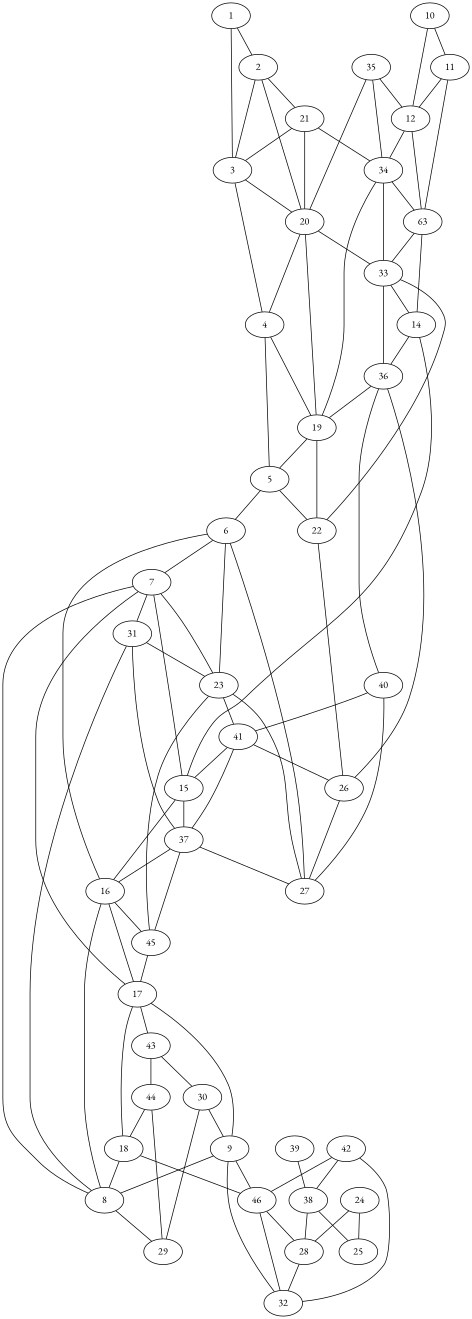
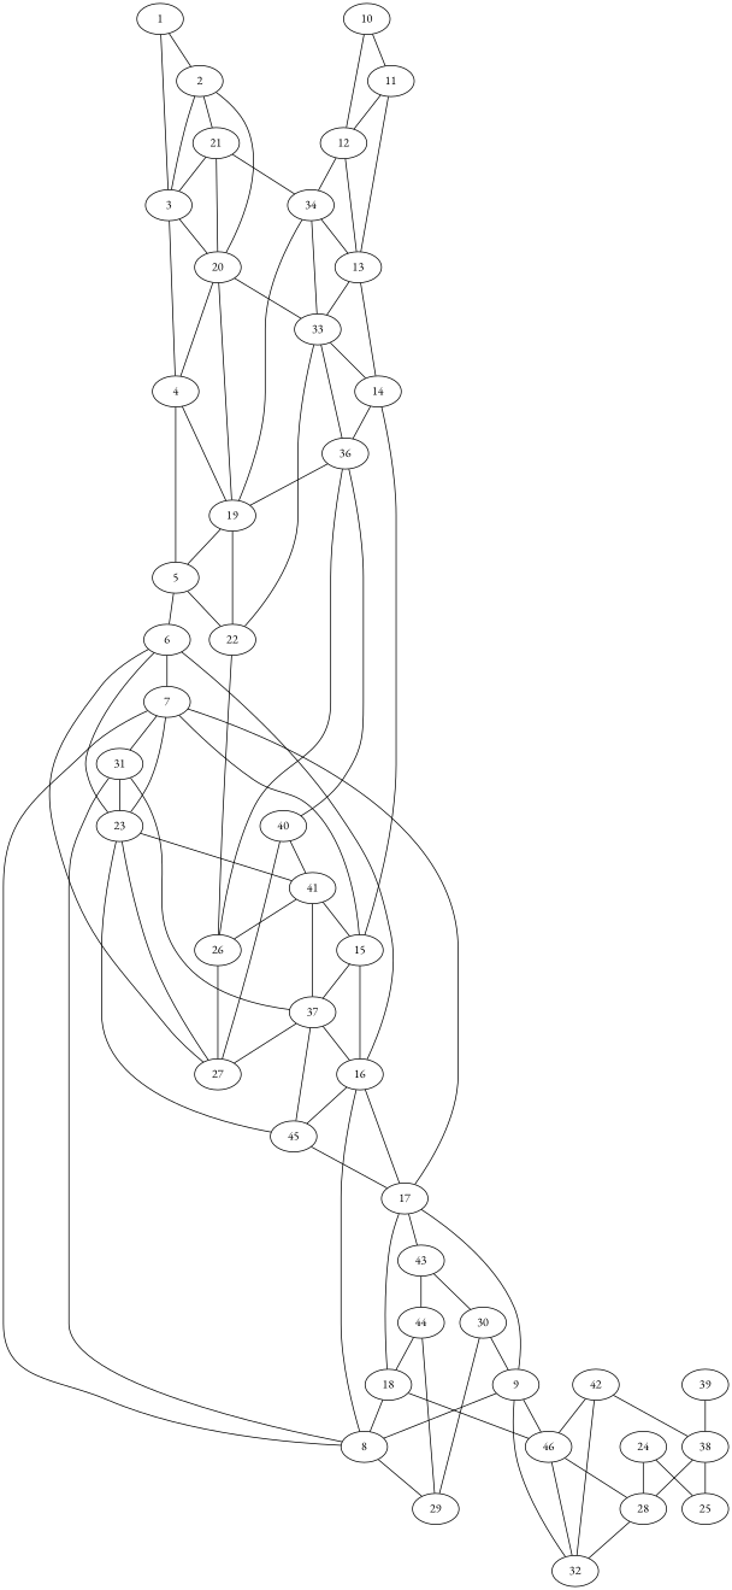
  graph {
    fontname="EB Garamond"
    node [aaLength=4 fontname="EB Garamond" sequence=TQDELKKAVGWAA type=1]
    edge [distance0=5.0 fontname="EB Garamond" frequency=1 type0=2]
    1 [aaLength=13 type=0]
    2 [sequence=LQYV type=0]
    3 [aaLength=13 sequence=GSTAAHFIDALGT type=0]
    21 [sequence=IVGV]
    20 [sequence=GAVS]
    4 [aaLength=11 sequence=SDASTEKLKSL type=0]
    5 [aaLength=5 sequence=DLNEV type=0]
    19 [aaLength=2 sequence=VF]
    34 [sequence=GAVS]
    33 [aaLength=2 sequence=VF]
    6 [aaLength=11 sequence=ALTREKIIASV type=0]
    22 [aaLength=6 sequence=LGIYVD]
-   13 [aaLength=10 sequence=SDASTEKLKS type=0 label=63]
+   13 [aaLength=10 sequence=SDASTEKLKS type=0]
    14 [aaLength=5 sequence=DLNEV type=0]
    36 [aaLength=6 sequence=LGIYVD]
    7 [aaLength=3 sequence=SKQ type=0]
    16 [aaLength=3 sequence=SKQ type=0]
    23 [aaLength=9 sequence=AEKFICIAD]
    26 [aaLength=2 sequence=EI]
    31 [aaLength=5 sequence=LPVEV]
    45 [aaLength=5 sequence=LPVEV]
    27 [aaLength=2 sequence=XI]
    41 [aaLength=2 sequence=XI]
    8 [aaLength=13 sequence=ARSAVARQLVKLG type=0]
    37 [aaLength=9 sequence=AEKFICIAD]
    17 [aaLength=12 sequence=ARSAVARQLVKL type=0]
    15 [aaLength=11 sequence=ALTREKIIASV type=0]
    29 [sequence=RPEY]
    30 [aaLength=6 sequence=VILDVH]
    9 [aaLength=11 sequence=DPIAXENAINA type=0]
    32 [sequence=VVTV]
    46 [sequence=VVTV]
    43 [sequence=RPEY]
    18 [aaLength=11 sequence=DPIAXENAINA type=0]
    44 [aaLength=6 sequence=VILDVH]
    28 [aaLength=2 sequence=LF]
    10 [aaLength=13 type=0]
    11 [sequence=LQYV type=0]
    12 [aaLength=13 sequence=GSTAAHFIDALGT type=0]
-   35 [sequence=IVGV]
    40 [aaLength=2 sequence=EI]
    24 [aaLength=6 sequence=VALIGT]
    25 [aaLength=6 sequence=GVKTIV]
    38 [aaLength=6 sequence=VALIGT]
    39 [aaLength=6 sequence=GVKTIV]
    42 [aaLength=2 sequence=LF]
    1 -- 2 [distance0=16.10547 type0=1]
    1 -- 3 [distance0=27.26044]
    2 -- 21 [distance0=4.0 type0=4]
    2 -- 20 [distance0=44.55939 type0=3]
    3 -- 2 [distance0=17.30918 type0=1]
    3 -- 20 [distance0=6.0 type0=4]
    21 -- 3 [distance0=2.0 type0=4]
    21 -- 20 [distance0=25.0]
    21 -- 34 [distance0=25.0 type0=3]
    20 -- 4 [distance0=1.0 type0=4]
    20 -- 19 [distance0=19.0]
    20 -- 33 [distance0=19.0 type0=3]
    4 -- 3 [distance0=27.80497]
    4 -- 5 [distance0=16.47474 type0=1]
    4 -- 19 [distance0=3.0 type0=4]
    5 -- 6 [distance0=32.72398]
    5 -- 22 [distance0=2.0 type0=4]
    19 -- 5 [distance0=0.0 type0=5]
    19 -- 22 [distance0=9.0]
    34 -- 19 [distance0=19.0]
    34 -- 33 [distance0=19.0 type0=3]
    34 -- 13 [distance0=1.0 type0=4]
    33 -- 22 [distance0=9.0]
    33 -- 14 [distance0=0.0 type0=5]
    33 -- 36 [distance0=9.0 type0=3]
    6 -- 7 [distance0=23.28559]
    6 -- 16 [distance0=26.75386 type0=3]
    6 -- 23 [distance0=0.0 type0=5]
    22 -- 26 [distance0=9.0 distance1=3.0 frequency=2 type0=3 type1=4]
    13 -- 33 [distance0=4.0 type0=4]
    13 -- 14 [distance0=18.59215 type0=1]
    14 -- 36 [distance0=2.0 type0=4]
    14 -- 15 [distance0=31.4997]
    36 -- 19 [distance0=9.0]
    36 -- 26 [distance0=9.0 type0=3]
    36 -- 40 [distance0=3.0 type0=4]
    7 -- 31 [distance0=8.0 type0=4]
    16 -- 45 [distance0=8.0 type0=4]
    23 -- 7 [distance0=1.0 type0=4]
    23 -- 27 [distance0=18.0]
    23 -- 41 [distance0=18.0 type0=3]
    26 -- 27 [distance0=7.0 distance1=5.0 frequency=2 type1=4]
    31 -- 23 [distance0=21.0]
    31 -- 8 [distance0=3.0 type0=4]
    31 -- 37 [distance0=21.0 type0=3]
    45 -- 23 [distance0=21.0]
    45 -- 37 [distance0=21.0 type0=3]
    45 -- 17 [distance0=3.0 type0=4]
    27 -- 6 [type0=4]
    41 -- 26 [distance0=7.0]
    41 -- 15 [type0=4]
    8 -- 7 [distance0=30.32033 type0=3]
    8 -- 16 [distance0=21.62056 type0=1]
    8 -- 29 [distance0=1.0 type0=4]
    37 -- 16 [distance0=1.0 type0=4]
    37 -- 27 [distance0=18.0]
    37 -- 41 [distance0=18.0 type0=3]
    17 -- 7 [distance0=24.49698 type0=1]
    17 -- 16 [distance0=27.31459]
    17 -- 43 [distance0=2.0 type0=4]
    15 -- 7 [distance0=30.0728 type0=3]
    15 -- 16 [distance0=21.08388]
    15 -- 37 [distance0=0.0 type0=5]
    29 -- 30 [distance0=14.0 distance1=10.0 frequency=2 type1=4]
    30 -- 9 [type0=4]
    9 -- 8 [distance0=42.2819]
    9 -- 17 [distance0=42.92084 type0=3]
    9 -- 32 [distance0=3.0 type0=4]
    9 -- 46 [distance0=4.174864 type0=1]
    32 -- 46 [distance0=0.0 type0=1]
    46 -- 28
    43 -- 30 [distance0=14.0]
    43 -- 44 [distance0=14.0 distance1=10.0 frequency=2 type0=3 type1=4]
    18 -- 8 [distance0=41.85346]
    18 -- 17 [distance0=41.88793 type0=3]
    18 -- 46 [distance0=3.0 type0=4]
    44 -- 29 [distance0=14.0]
    44 -- 18 [type0=4]
    28 -- 32
    10 -- 11 [distance0=17.88183 distance1=0.0 frequency=2 type0=1 type1=5]
    10 -- 12 [distance0=27.05423]
    11 -- 13 [distance0=41.82737 type0=3]
    11 -- 12 [distance0=17.60426 type0=1]
    12 -- 34 [distance0=6.0 type0=4]
    12 -- 13 [distance0=24.98552]
-   35 -- 20 [distance0=25.0]
-   35 -- 34 [distance0=25.0 type0=3]
-   35 -- 12 [distance0=2.0 type0=4]
    40 -- 27 [distance0=7.0]
    40 -- 41 [distance0=7.0 distance1=5.0 frequency=2 type0=3 type1=4]
    24 -- 28 [distance0=8.0 type0=3]
    24 -- 25 [distance0=8.0 distance1=2.0 frequency=2 type1=4]
    38 -- 28 [distance0=8.0 type0=3]
    38 -- 25 [distance0=8.0]
    39 -- 38 [distance0=8.0 type0=3]
    42 -- 32
    42 -- 46 [type0=3]
    42 -- 38 [distance0=6.0 type0=4]
  }
